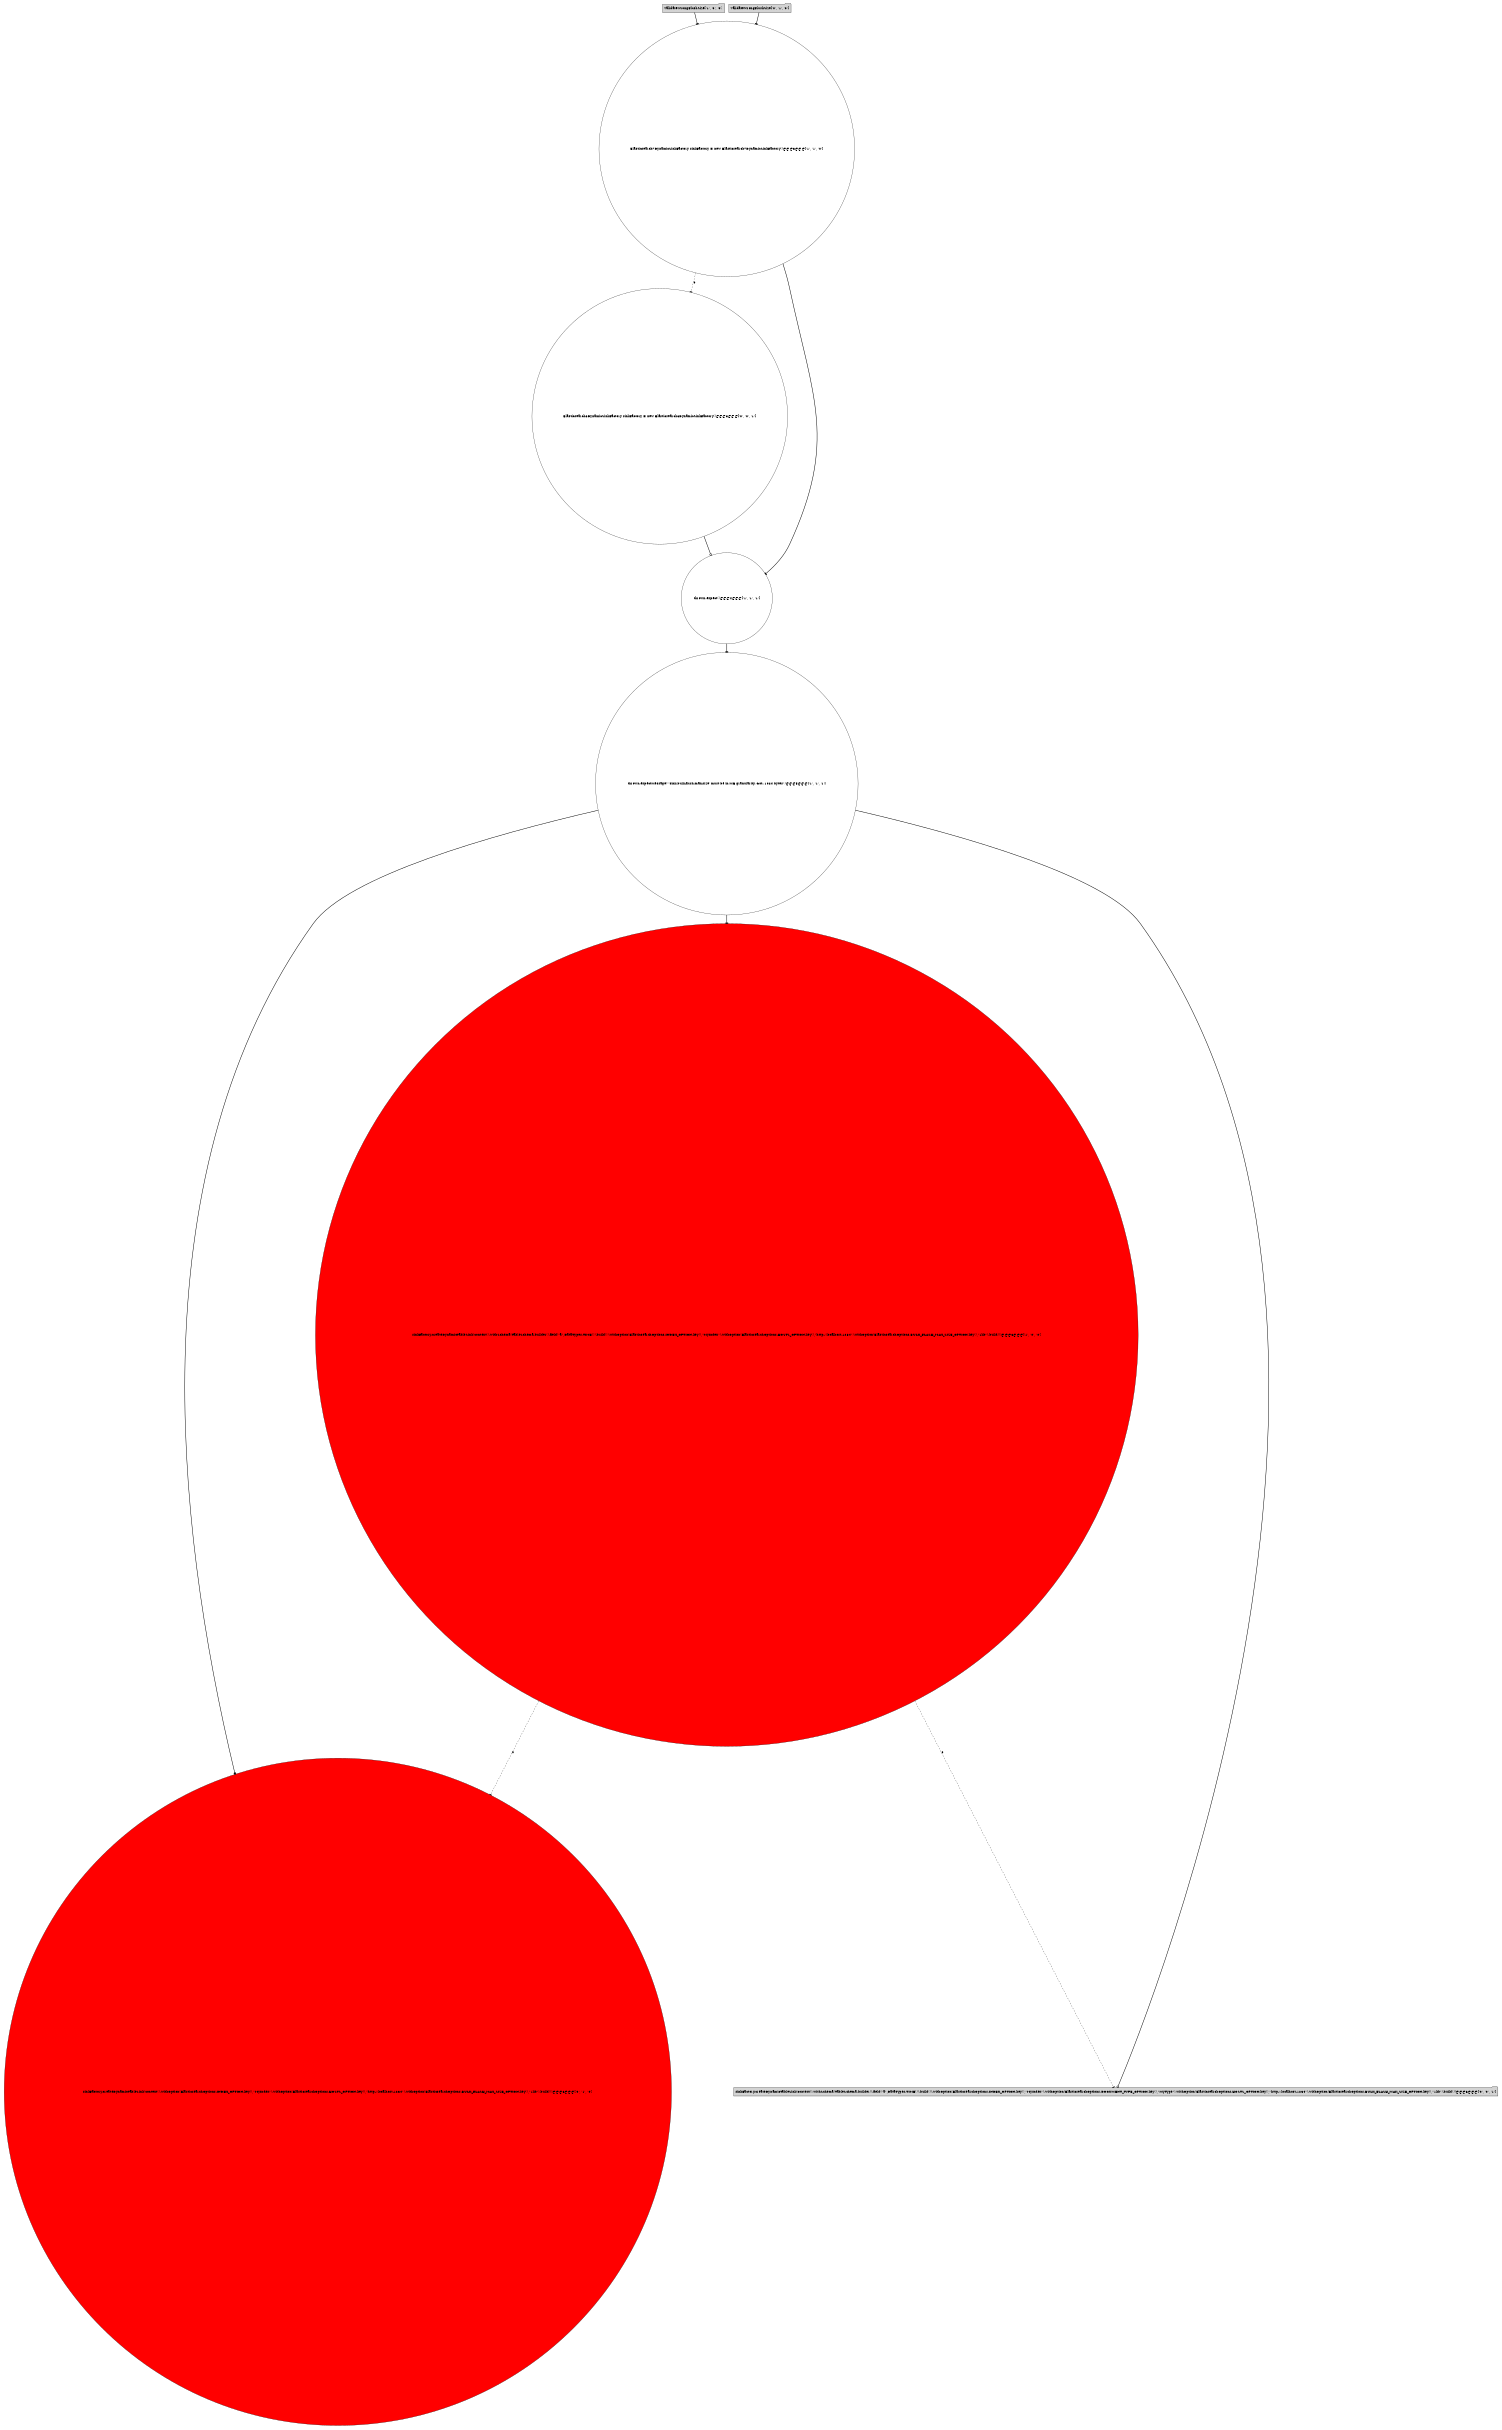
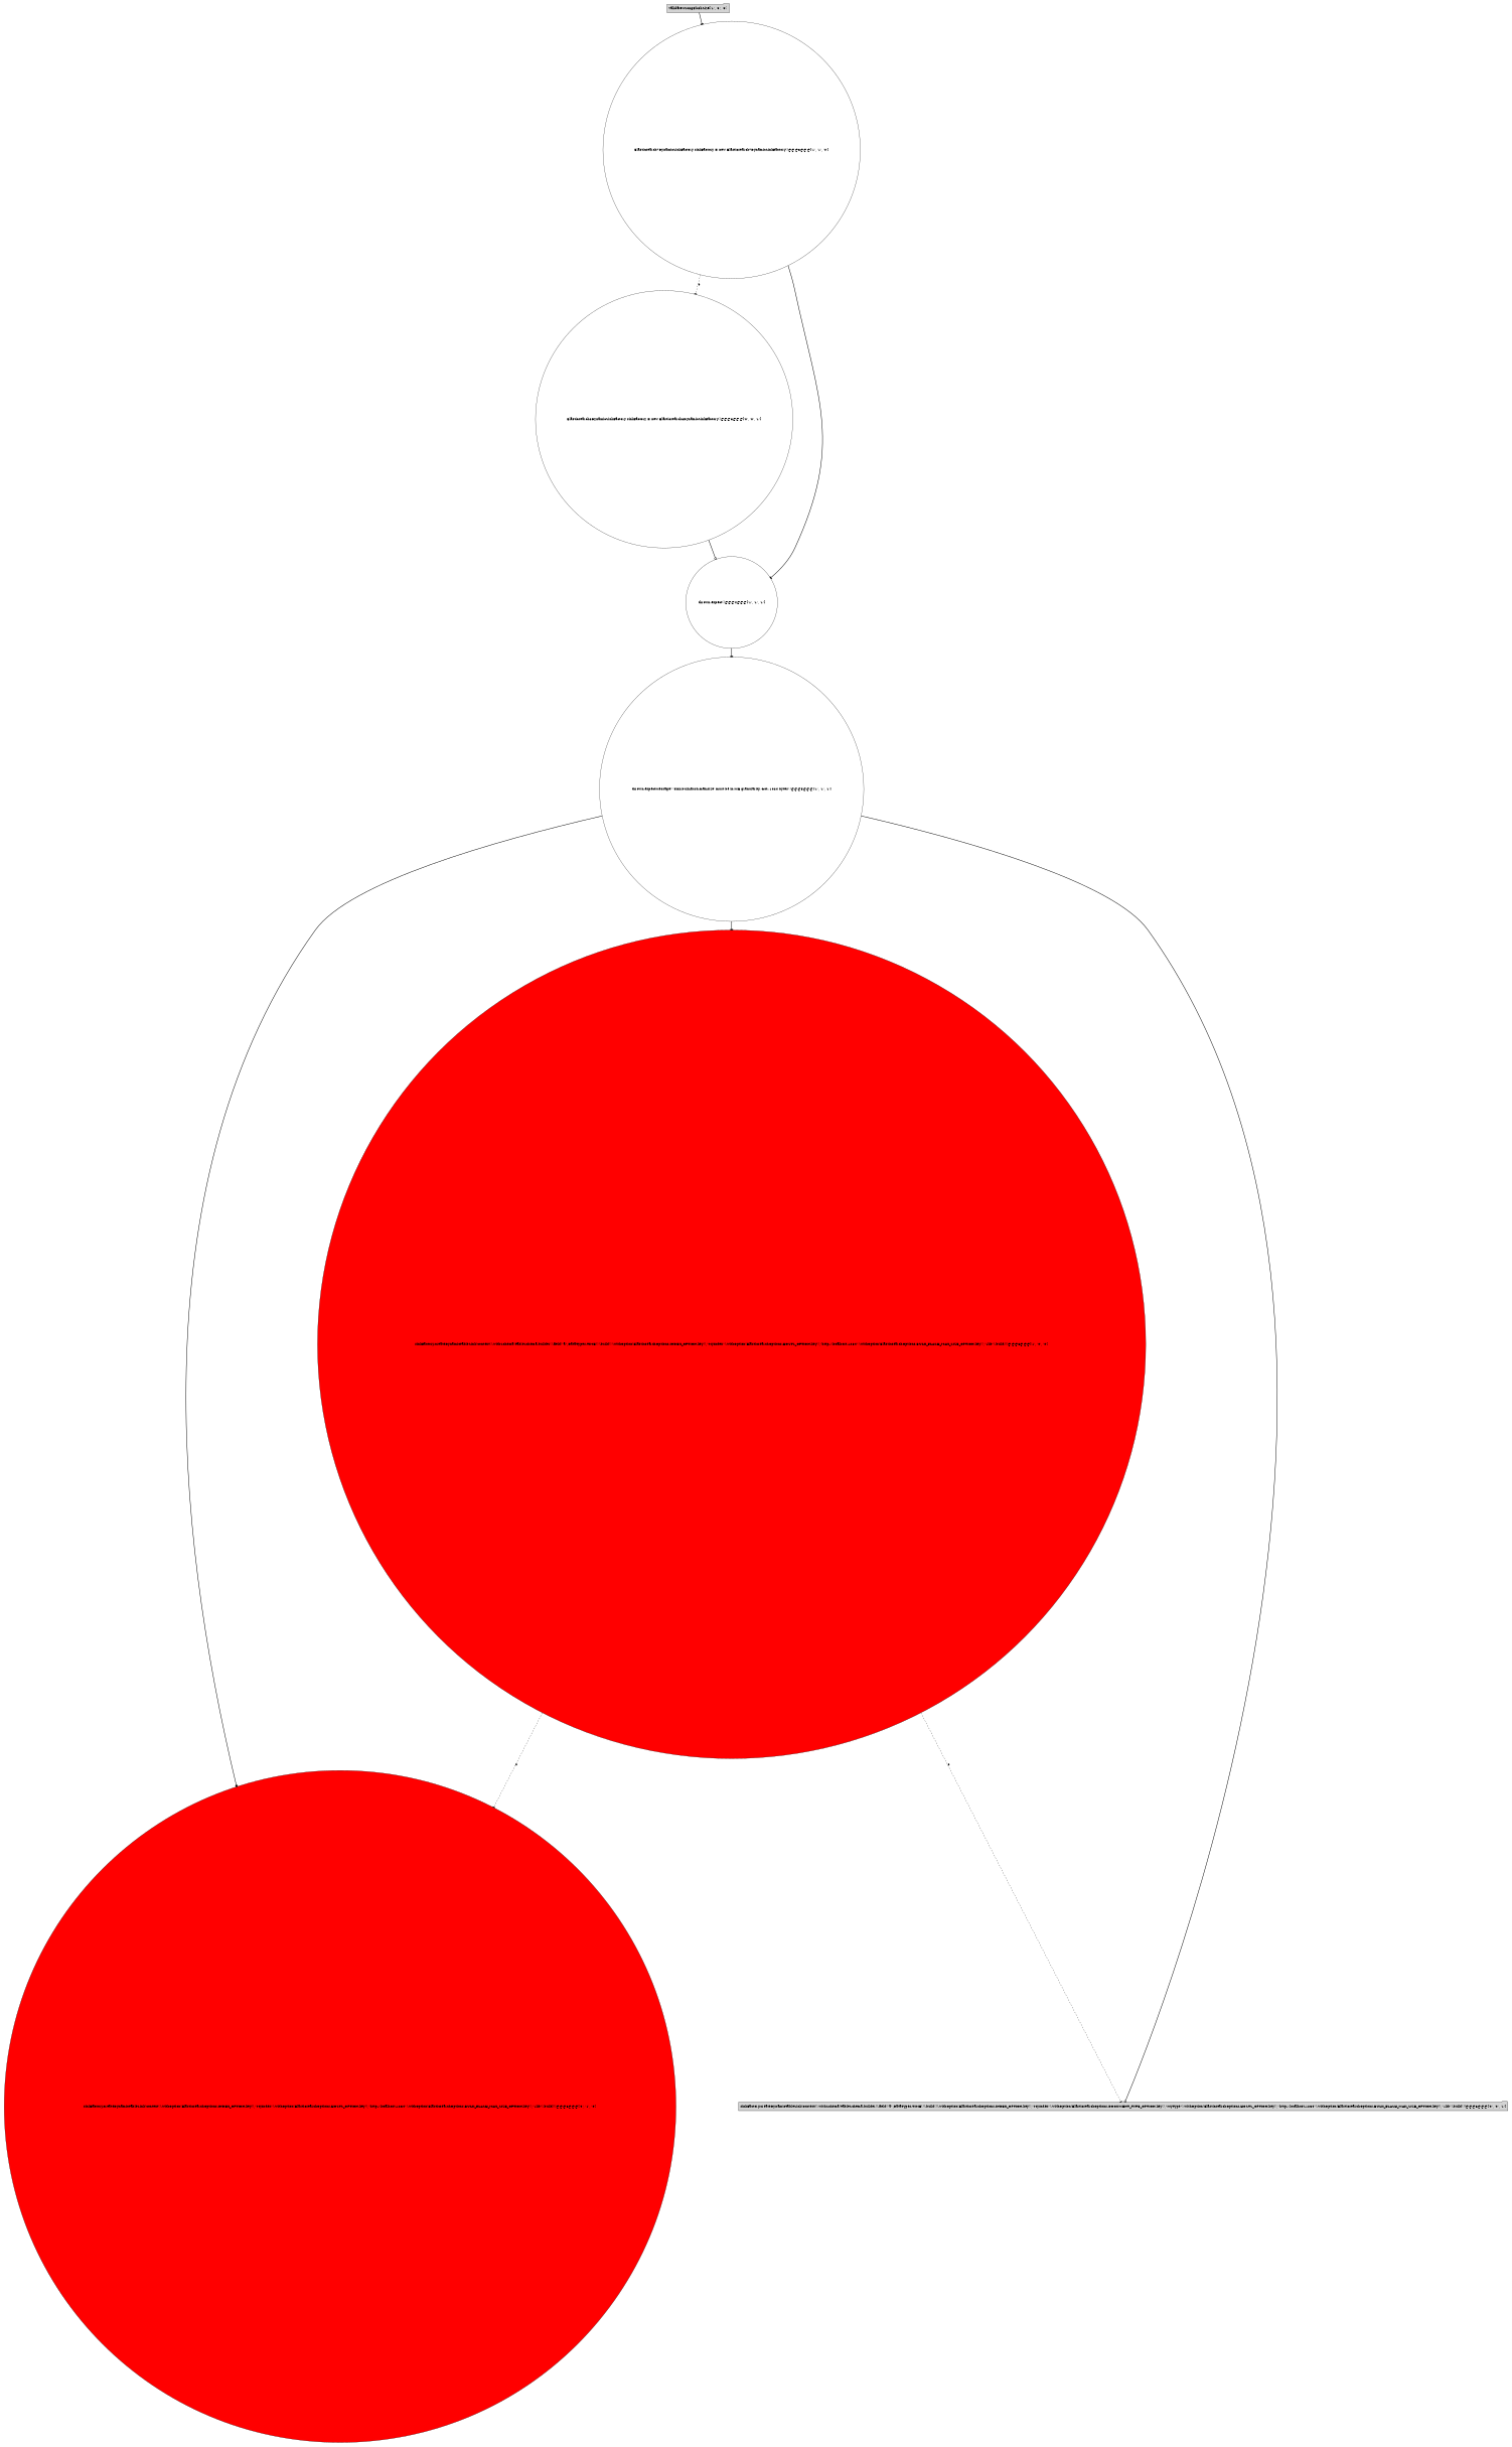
  digraph {
    node [fillcolor=white shape=circle style=filled]
    edge [arrowhead=tee style=bold]
    n1 [label="Elasticsearch7DynamicSinkFactory sinkFactory = new Elasticsearch7DynamicSinkFactory()@@@3@@@['1', '1', '0']"]
    n2 [label="Elasticsearch6DynamicSinkFactory sinkFactory = new Elasticsearch6DynamicSinkFactory()@@@3@@@['0', '0', '1']"]
    n3 [label="thrown.expect()@@@4@@@['1', '1', '1']"]
    n4 [label="thrown.expectMessage(\"'sink.bulk-flush.max-size' must be in MB granularity. Got: 1024 bytes\")@@@5@@@['1', '1', '1']"]
    n5 [fillcolor=lightgray label="validateWrongFlushSize['1', '0', '0']" shape=folder]
    n6 [fillcolor=red label="sinkFactory.createDynamicTableSink(context().withSchema(TableSchema.builder().field(\"a\",DataTypes.TIME()).build()).withOption(ElasticsearchOptions.INDEX_OPTION.key(),\"MyIndex\").withOption(ElasticsearchOptions.HOSTS_OPTION.key(),\"http://localhost:1234\").withOption(ElasticsearchOptions.BULK_FLASH_MAX_SIZE_OPTION.key(),\"1kb\").build())@@@6@@@['1', '0', '0']"]
    n7 [fillcolor=red label="sinkFactory.createDynamicTableSink(context().withOption(ElasticsearchOptions.INDEX_OPTION.key(),\"MyIndex\").withOption(ElasticsearchOptions.HOSTS_OPTION.key(),\"http://localhost:1234\").withOption(ElasticsearchOptions.BULK_FLASH_MAX_SIZE_OPTION.key(),\"1kb\").build())@@@6@@@['0', '1', '0']"]
    n8 [fillcolor=lightgray label="sinkFactory.createDynamicTableSink(context().withSchema(TableSchema.builder().field(\"a\",DataTypes.TIME()).build()).withOption(ElasticsearchOptions.INDEX_OPTION.key(),\"MyIndex\").withOption(ElasticsearchOptions.DOCUMENT_TYPE_OPTION.key(),\"MyType\").withOption(ElasticsearchOptions.HOSTS_OPTION.key(),\"http://localhost:1234\").withOption(ElasticsearchOptions.BULK_FLASH_MAX_SIZE_OPTION.key(),\"1kb\").build())@@@6@@@['0', '0', '1']" shape=folder]
-   n9 [fillcolor=lightgray label="validateWrongFlushSize['0', '1', '0']" shape=folder]
    n1 -> n2 [label=0 style=dashed]
    n1 -> n3
    n2 -> n3 [arrowhead=odot]
    n3 -> n4
    n4 -> n6
    n4 -> n7 [arrowhead=dot]
    n4 -> n8 [arrowhead=odot]
    n5 -> n1
    n6 -> n7 [label=0 style=dashed]
    n6 -> n8 [label=0 style=dashed]
-   n9 -> n1
  }
